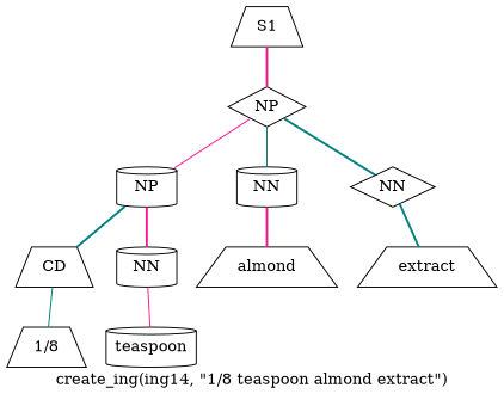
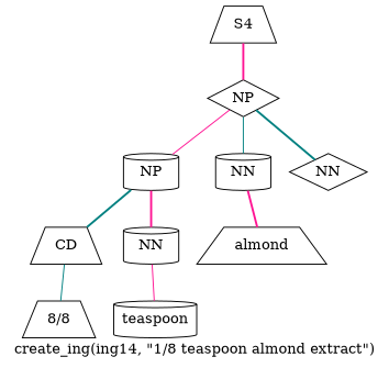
  graph {
    label="create_ing(ing14, \"1/8 teaspoon almond extract\")"
    node [shape=trapezium]
    edge [color=deeppink style=bold]
-   n1 [label=S1]
+   n1 [label=S4]
    n2 [label=NP shape=diamond]
    n3 [label=NP shape=cylinder]
    n4 [label=NN shape=cylinder]
    n5 [label=NN shape=diamond]
    n6 [label=CD]
    n7 [label=NN shape=cylinder]
    n8 [label=almond]
-   n9 [label=extract]
-   n10 [label="1/8"]
+   n10 [label="8/8"]
    n11 [label=teaspoon shape=cylinder]
    n1 -- n2
    n2 -- n3 [style=solid]
    n2 -- n4 [color=teal style=solid]
    n2 -- n5 [color=teal]
    n3 -- n6 [color=teal]
    n3 -- n7
    n4 -- n8
-   n5 -- n9 [color=teal]
    n6 -- n10 [color=teal style=solid]
    n7 -- n11 [style=solid]
  }
